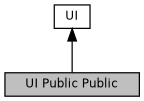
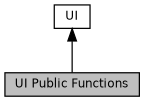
  digraph {
    rankdir=TB
    node [color=black fontname=Helvetica fontsize=10 shape=box style=filled]
-   n1 [fillcolor=grey75 fontcolor=black height=0.2 label="UI Public Public" width=0.4]
+   n1 [fillcolor=grey75 fontcolor=black height=0.2 label="UI Public Functions" width=0.4]
    n2 [fillcolor=white height=0.2 label=UI width=0.4]
    n2 -> n1 [dir=back fontname=Helvetica fontsize=10 labelfontname=Helvetica labelfontsize=10 shape=plaintext style=solid]
  }
